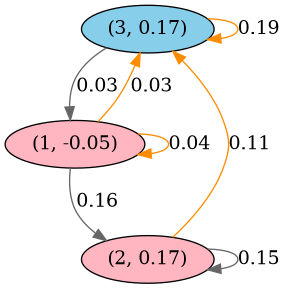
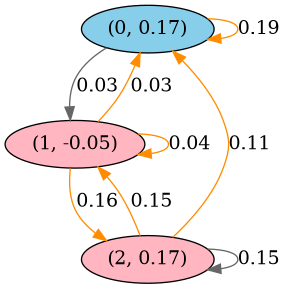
  digraph {
    node [fillcolor=lightpink style=filled]
    edge [color=darkorange]
-   n1 [fillcolor=skyblue label="(3, 0.17)"]
+   n1 [fillcolor=skyblue label="(0, 0.17)"]
    n2 [label="(1, -0.05)"]
    n3 [label="(2, 0.17)"]
    n1 -> n1 [label=0.19]
    n1 -> n2 [color=gray40 label=0.03]
    n2 -> n1 [label=0.03]
    n2 -> n2 [label=0.04]
-   n2 -> n3 [color=gray40 label=0.16]
+   n2 -> n3 [label=0.16]
    n3 -> n1 [label=0.11]
+   n3 -> n2 [label=0.15]
    n3 -> n3 [color=gray40 label=0.15]
  }
